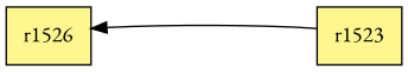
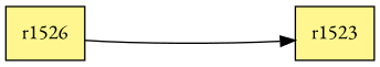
  digraph {
    rankdir=LR
    ranksep=2.0
    fontname="EB Garamond"
    node [fillcolor=khaki1 shape=record style=filled fontname="EB Garamond"]
    n1 [label="{r1526}"]
    n2 [label="{r1523}"]
-   n2 -> n1 [fontname="EB Garamond"]
+   n1 -> n2 [fontname="EB Garamond"]
  }
